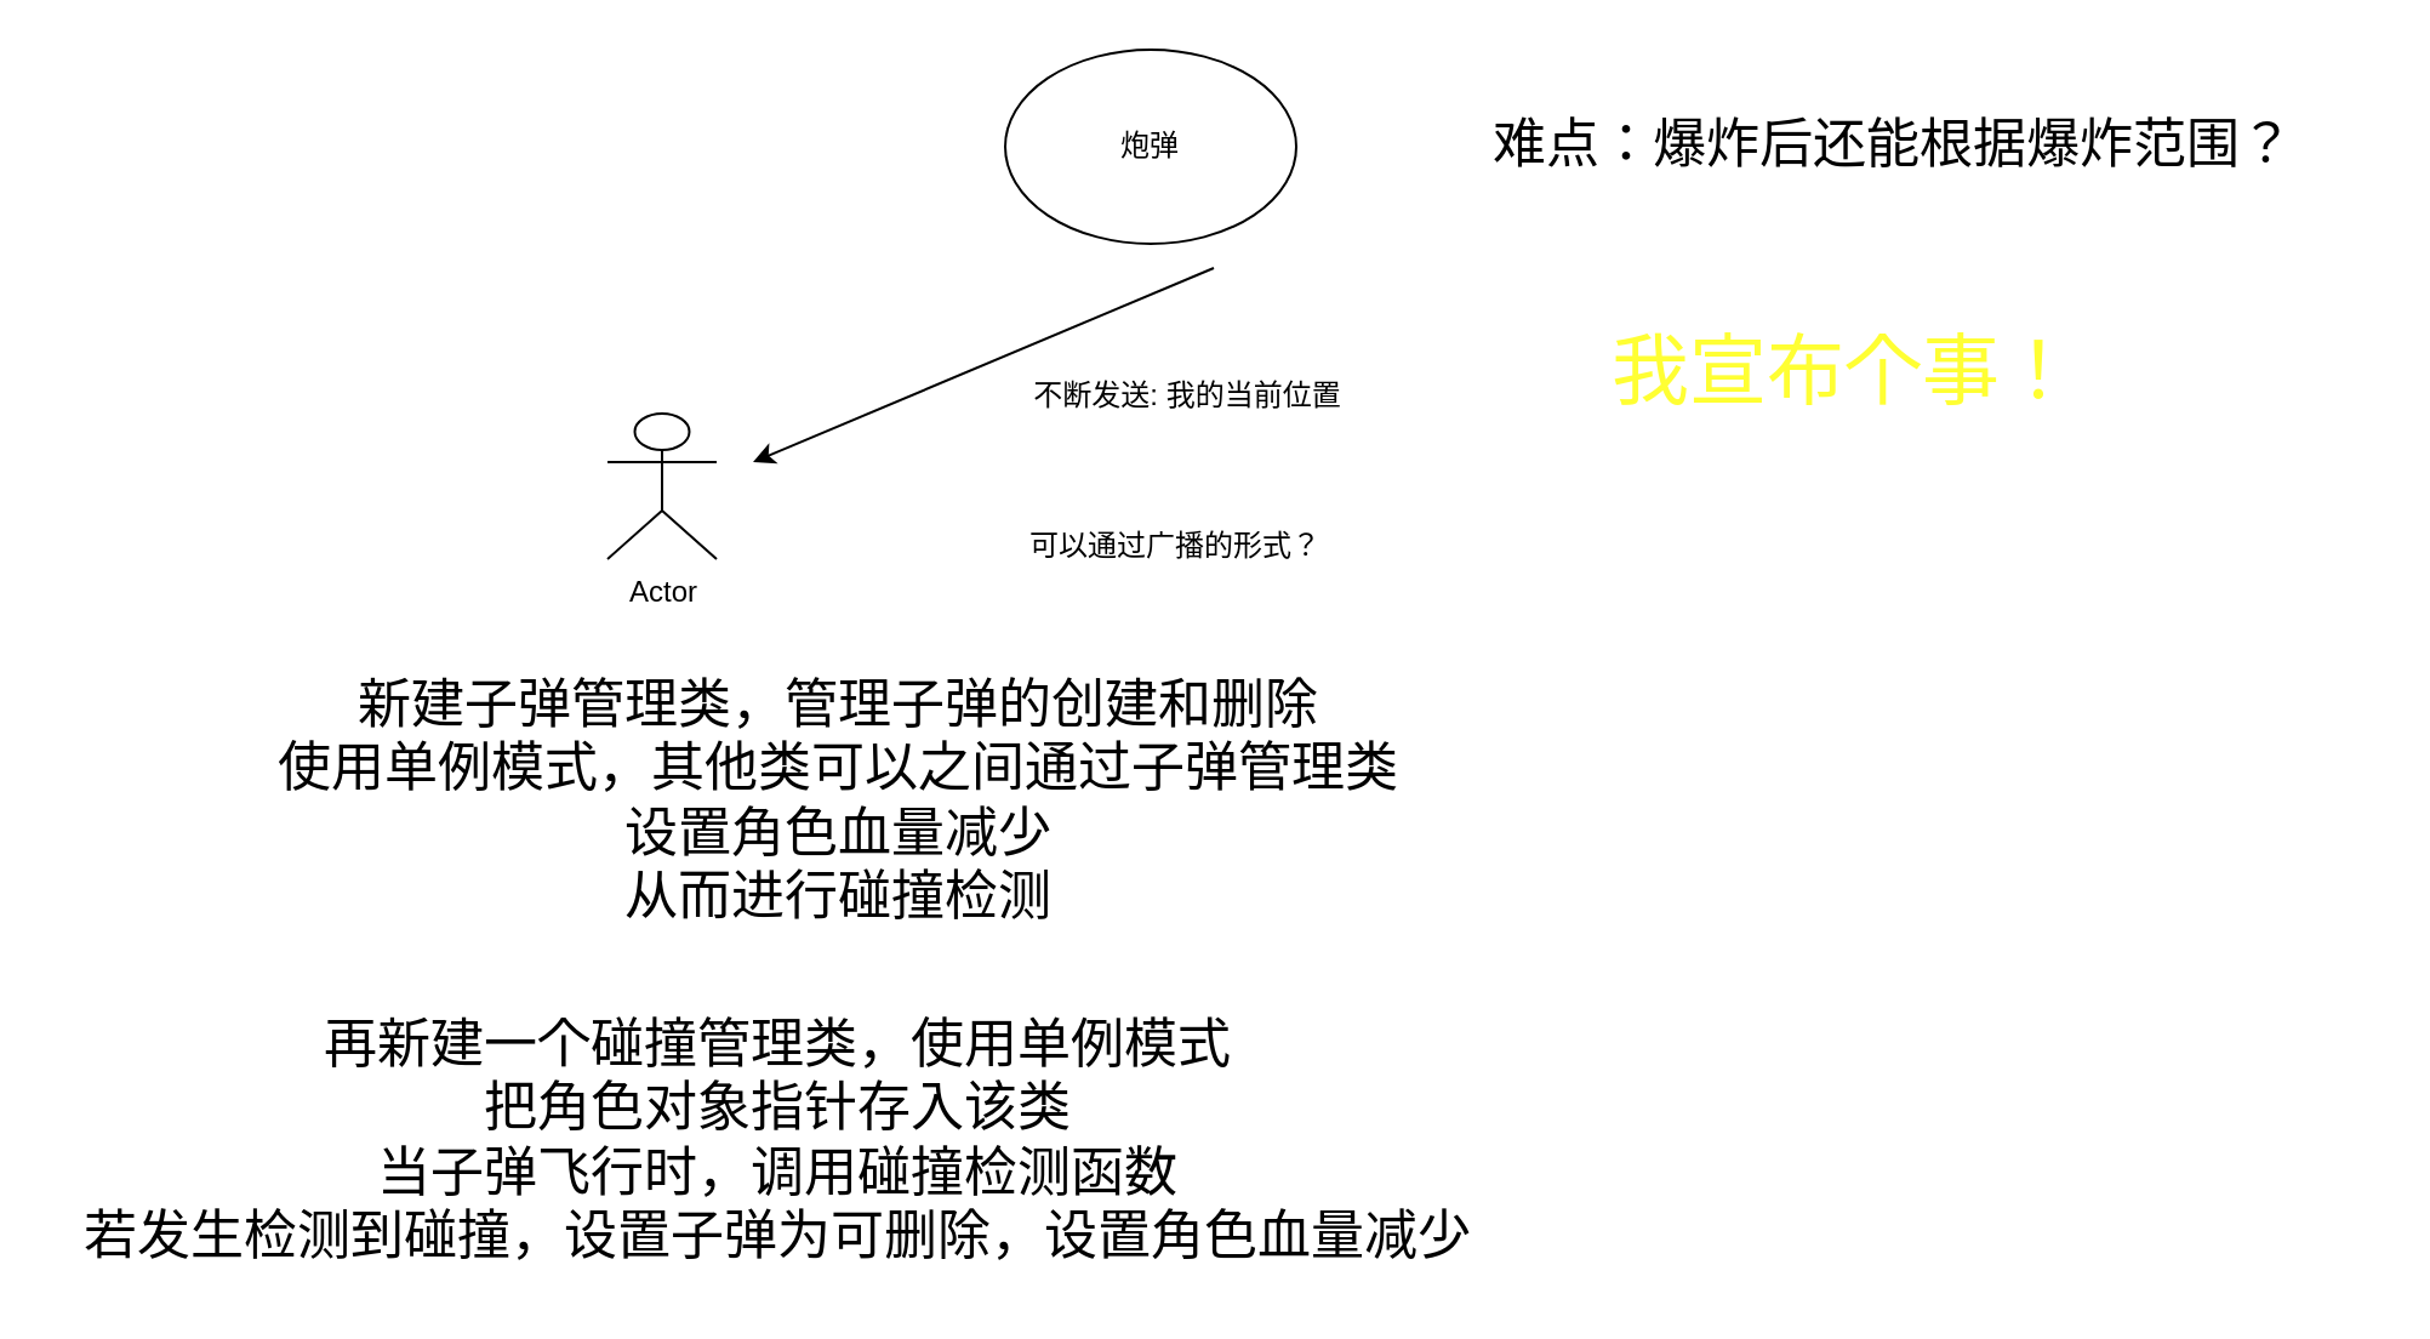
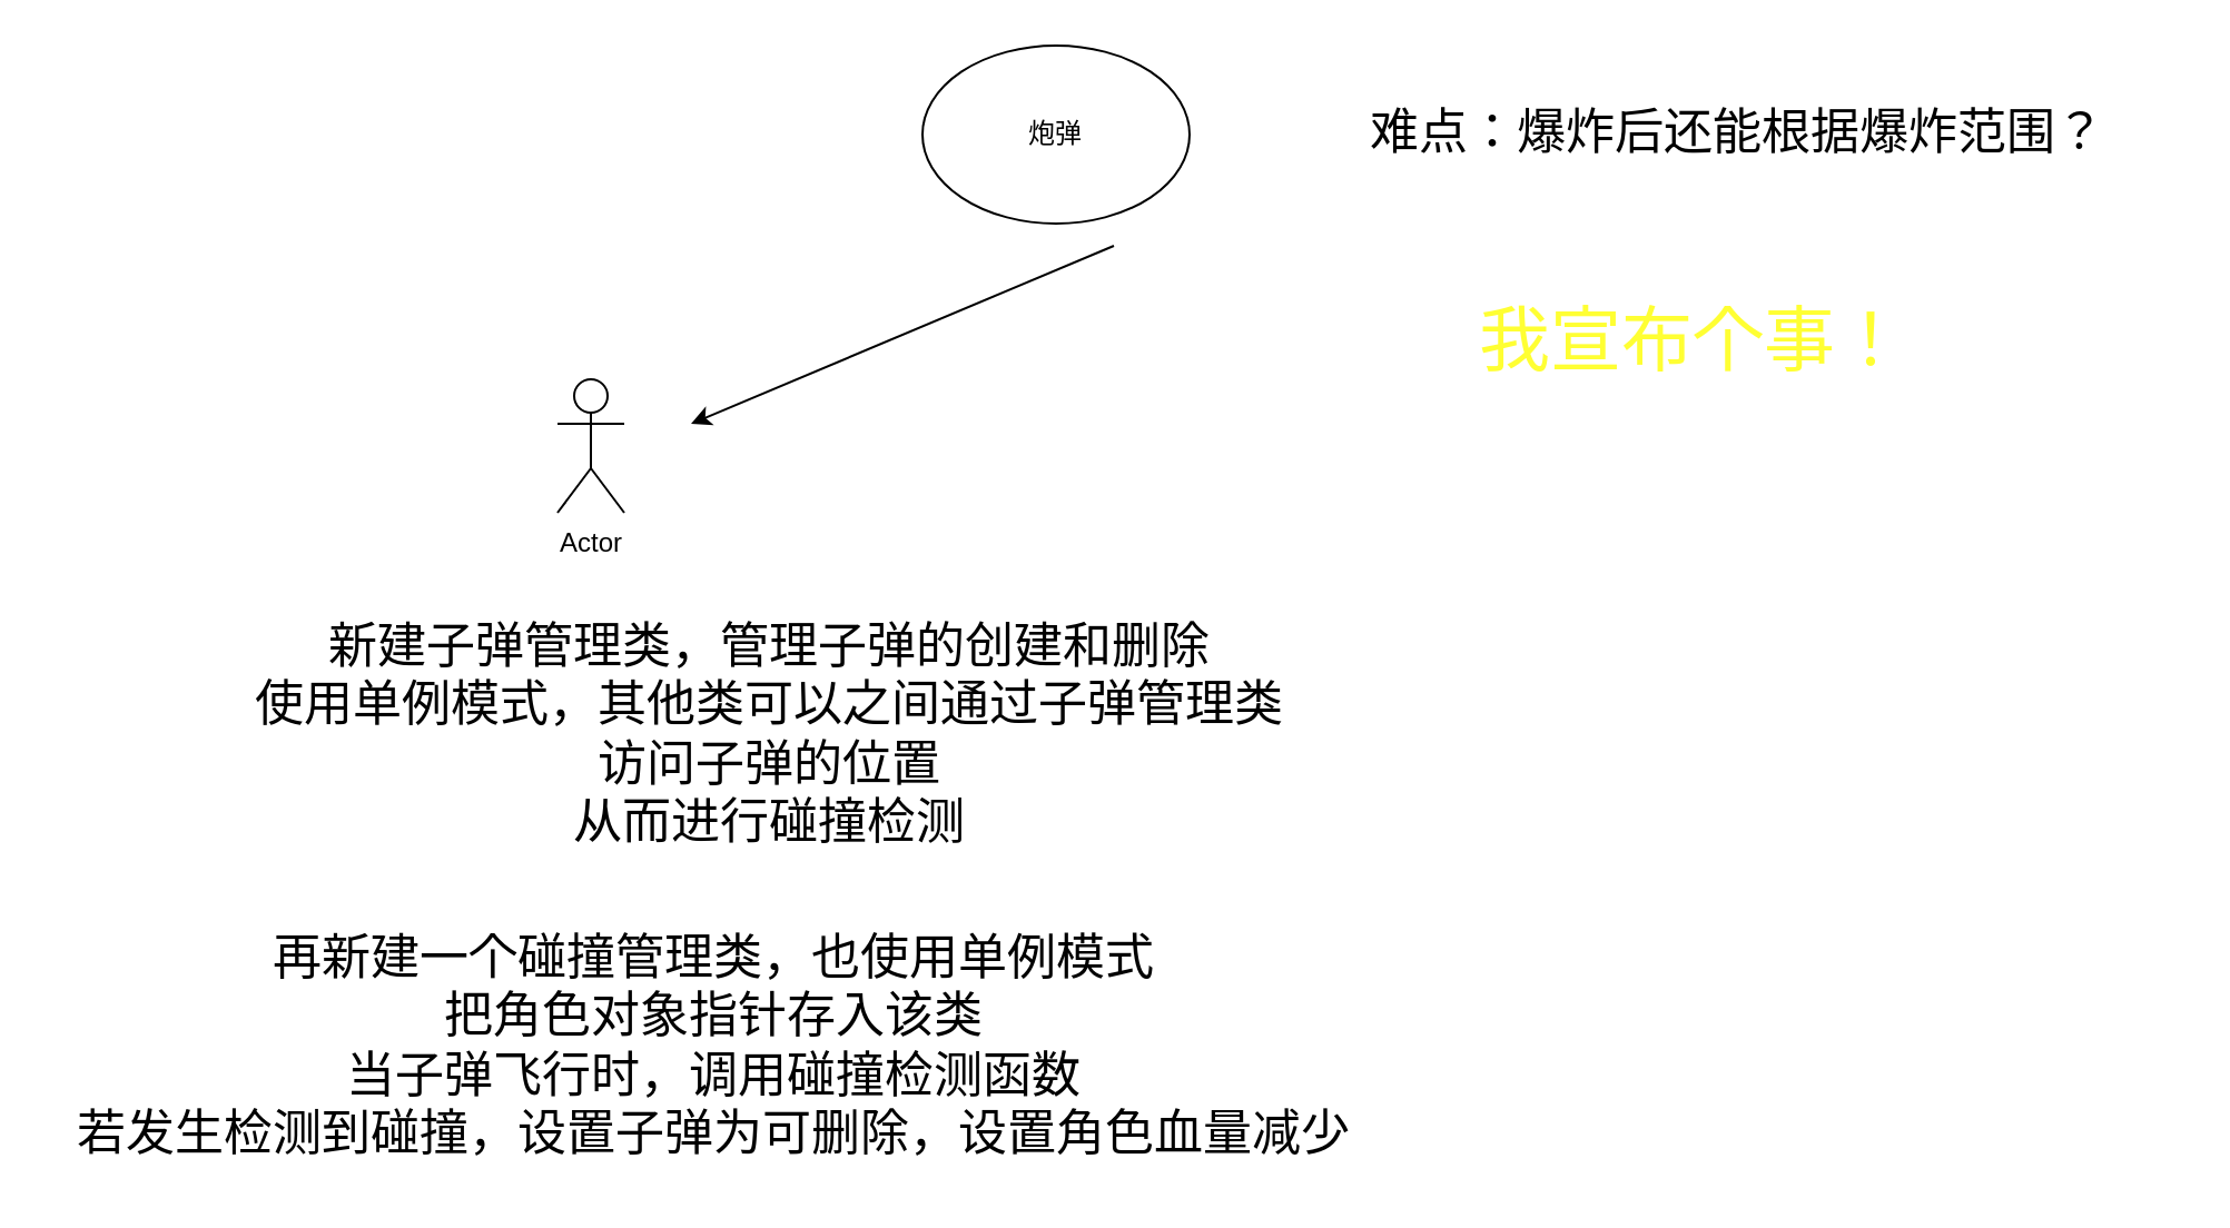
  <mxCell id="0" />
  <mxCell id="1" parent="0" />
  <mxCell id="2" value="炮弹" style="ellipse;whiteSpace=wrap;html=1;" vertex="1" parent="1"><mxGeometry x="414" y="20" width="120" height="80" as="geometry" /></mxCell>
- <mxCell id="3" value="Actor" style="shape=umlActor;verticalLabelPosition=bottom;verticalAlign=top;html=1;outlineConnect=0;" vertex="1" parent="1"><mxGeometry x="250" y="170" width="45" height="60" as="geometry" /></mxCell>
+ <mxCell id="3" value="Actor" style="shape=umlActor;verticalLabelPosition=bottom;verticalAlign=top;html=1;outlineConnect=0;" vertex="1" parent="1"><mxGeometry x="250" y="170" width="30" height="60" as="geometry" /></mxCell>
  <mxCell id="4" value="" style="endArrow=classic;html=1;rounded=0;" edge="1" parent="1"><mxGeometry width="50" height="50" relative="1" as="geometry"><mxPoint x="500" y="110" as="sourcePoint" /><mxPoint x="310" y="190" as="targetPoint" /></mxGeometry></mxCell>
- <mxCell id="5" value="不断发送: 我的当前位置" style="text;html=1;align=center;verticalAlign=middle;resizable=0;points=[];autosize=1;strokeColor=none;fillColor=none;" vertex="1" parent="1"><mxGeometry x="414" y="148" width="150" height="30" as="geometry" /></mxCell>
  <mxCell id="6" value="难点：爆炸后还能根据爆炸范围？" style="text;html=1;align=center;verticalAlign=middle;resizable=0;points=[];autosize=1;strokeColor=none;fillColor=none;fontSize=22;" vertex="1" parent="1"><mxGeometry x="580" y="40" width="400" height="40" as="geometry" /></mxCell>
  <mxCell id="7" value="" style="shape=image;verticalLabelPosition=bottom;labelBackgroundColor=default;verticalAlign=top;aspect=fixed;imageAspect=0;image=https://www.danmuxiu.cn/uploads/allimg/211122/1-211122210243A1.jpg;" vertex="1" parent="1"><mxGeometry x="580" y="100" width="303" height="384.17" as="geometry" /></mxCell>
  <mxCell id="8" value="&lt;font color=&quot;#ffff33&quot; style=&quot;font-size: 32px;&quot;&gt;我宣布个事！&lt;/font&gt;" style="text;html=1;align=center;verticalAlign=middle;resizable=0;points=[];autosize=1;strokeColor=none;fillColor=none;" vertex="1" parent="1"><mxGeometry x="650" y="128" width="220" height="50" as="geometry" /></mxCell>
- <mxCell id="9" value="可以通过广播的形式？" style="text;html=1;align=center;verticalAlign=middle;resizable=0;points=[];autosize=1;strokeColor=none;fillColor=none;" vertex="1" parent="1"><mxGeometry x="414" y="210" width="140" height="30" as="geometry" /></mxCell>
- <mxCell id="10" value="新建子弹管理类，管理子弹的创建和删除&lt;div style=&quot;font-size: 22px;&quot;&gt;使用单例模式，其他类可以之间通过子弹管理类&lt;/div&gt;&lt;div style=&quot;font-size: 22px;&quot;&gt;设置角色血量减少&lt;/div&gt;&lt;div style=&quot;font-size: 22px;&quot;&gt;从而进行碰撞检测&lt;/div&gt;" style="text;html=1;align=center;verticalAlign=middle;resizable=0;points=[];autosize=1;strokeColor=none;fillColor=none;fontSize=22;" vertex="1" parent="1"><mxGeometry x="100" y="270" width="490" height="120" as="geometry" /></mxCell>
- <mxCell id="11" value="再新建一个碰撞管理类，使用单例模式&lt;div style=&quot;font-size: 22px;&quot;&gt;把角色对象指针存入该类&lt;/div&gt;&lt;div style=&quot;font-size: 22px;&quot;&gt;当子弹飞行时，调用碰撞检测函数&lt;/div&gt;&lt;div style=&quot;font-size: 22px;&quot;&gt;若发生检测到碰撞，设置子弹为可删除，设置角色血量减少&lt;/div&gt;" style="text;html=1;align=center;verticalAlign=middle;resizable=0;points=[];autosize=1;strokeColor=none;fillColor=none;fontSize=22;" vertex="1" parent="1"><mxGeometry x="20" y="410" width="600" height="120" as="geometry" /></mxCell>
+ <mxCell id="10" value="新建子弹管理类，管理子弹的创建和删除&lt;div style=&quot;font-size: 22px;&quot;&gt;使用单例模式，其他类可以之间通过子弹管理类&lt;/div&gt;&lt;div style=&quot;font-size: 22px;&quot;&gt;访问子弹的位置&lt;/div&gt;&lt;div style=&quot;font-size: 22px;&quot;&gt;从而进行碰撞检测&lt;/div&gt;" style="text;html=1;align=center;verticalAlign=middle;resizable=0;points=[];autosize=1;strokeColor=none;fillColor=none;fontSize=22;" vertex="1" parent="1"><mxGeometry x="100" y="270" width="490" height="120" as="geometry" /></mxCell>
+ <mxCell id="11" value="再新建一个碰撞管理类，也使用单例模式&lt;div style=&quot;font-size: 22px;&quot;&gt;把角色对象指针存入该类&lt;/div&gt;&lt;div style=&quot;font-size: 22px;&quot;&gt;当子弹飞行时，调用碰撞检测函数&lt;/div&gt;&lt;div style=&quot;font-size: 22px;&quot;&gt;若发生检测到碰撞，设置子弹为可删除，设置角色血量减少&lt;/div&gt;" style="text;html=1;align=center;verticalAlign=middle;resizable=0;points=[];autosize=1;strokeColor=none;fillColor=none;fontSize=22;" vertex="1" parent="1"><mxGeometry x="20" y="410" width="600" height="120" as="geometry" /></mxCell>
